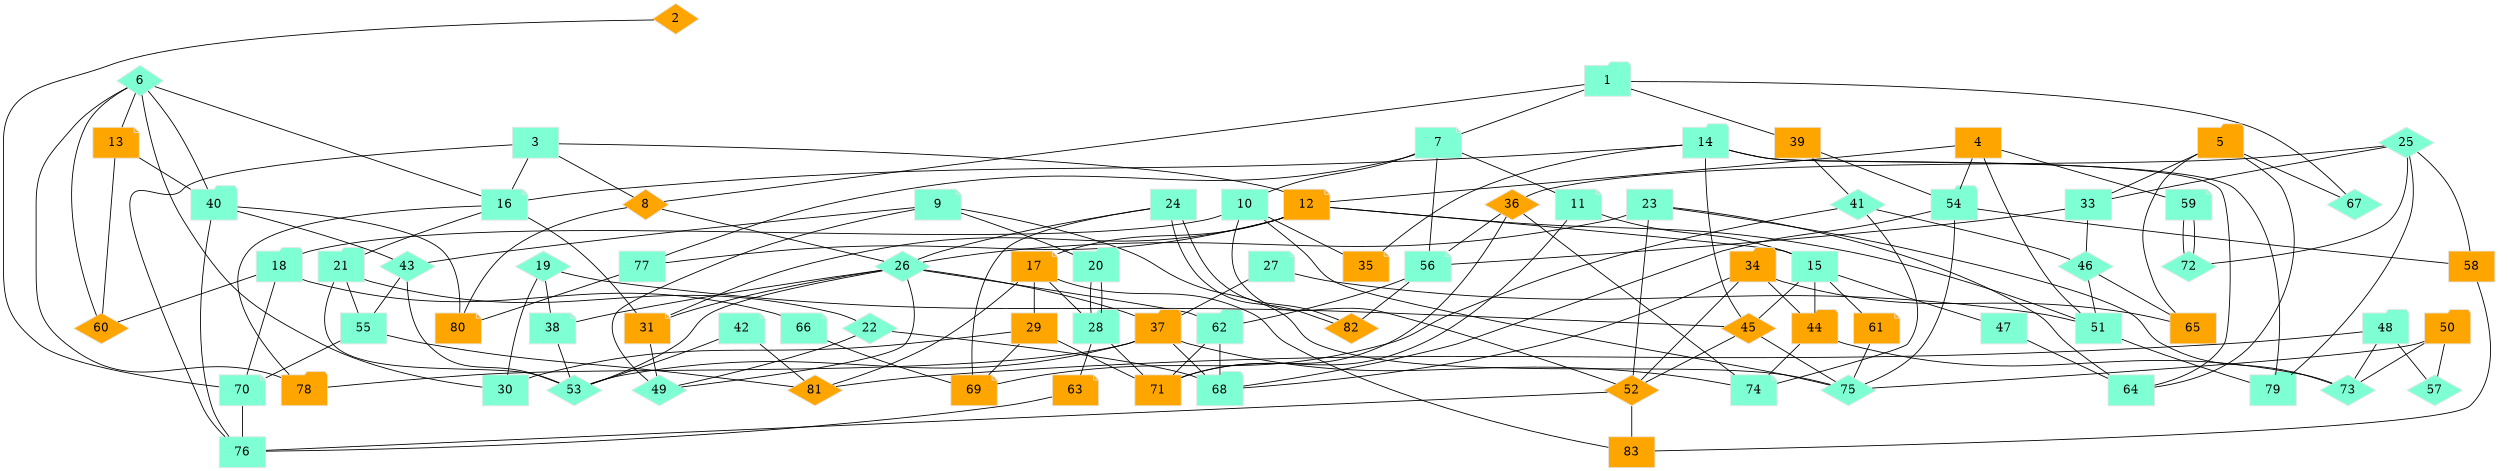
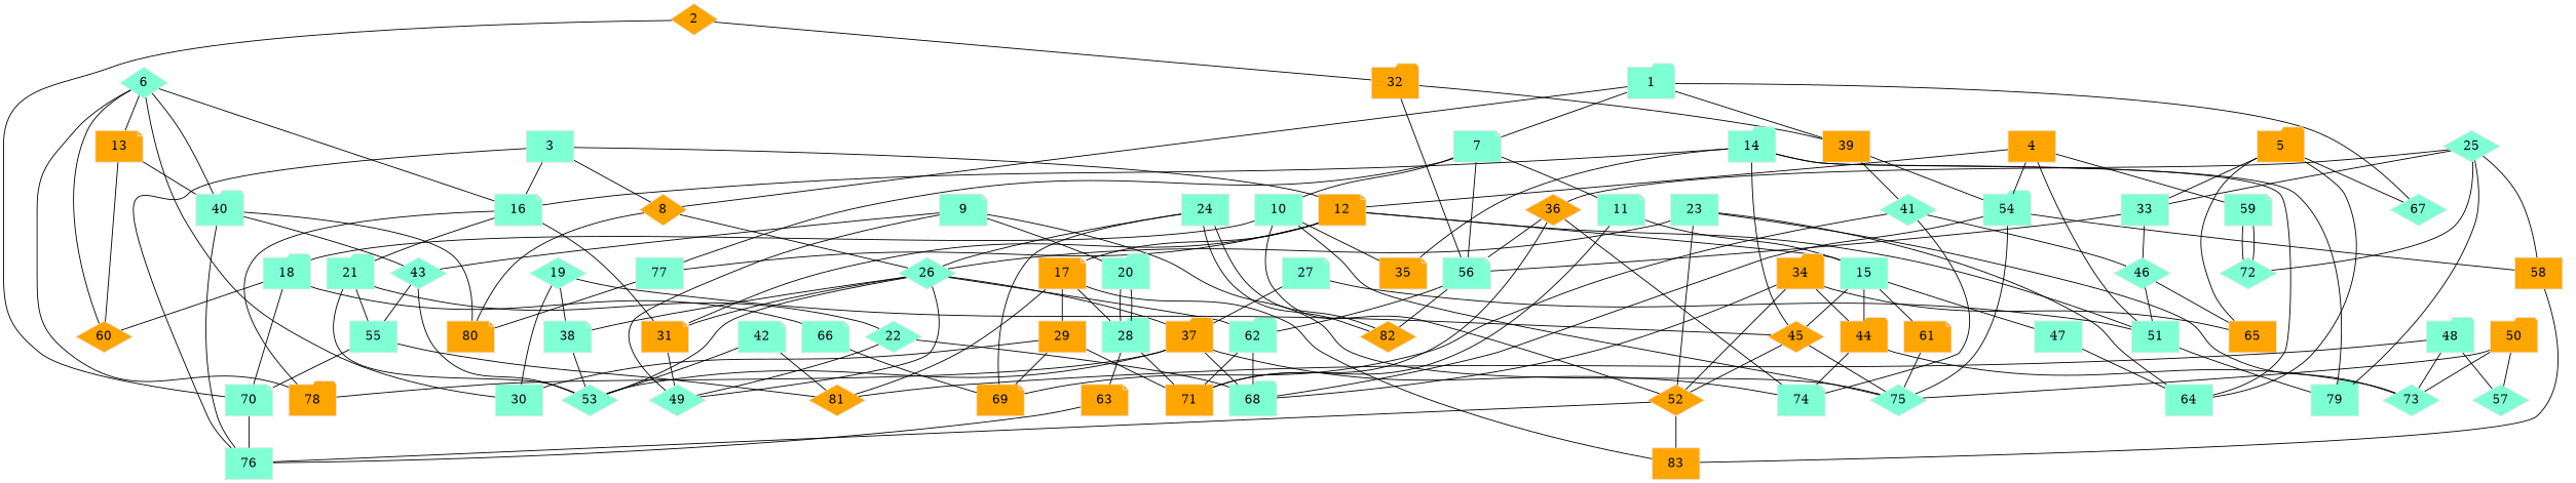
  graph {
    fontname="DejaVu Serif"
    node [color=gray90 fillcolor=aquamarine fontname="DejaVu Serif" shape=diamond style=filled]
    edge [fontname="DejaVu Serif"]
    1 [shape=folder]
    7 [shape=note]
    8 [fillcolor=orange]
    39 [fillcolor=orange shape=box]
    67
    10 [shape=box]
    11 [shape=note]
    56 [shape=note]
    77 [shape=box]
    26
    80 [fillcolor=orange shape=note]
    54 [shape=folder]
    41
    2 [fillcolor=orange]
+   32 [fillcolor=orange shape=folder]
    70 [shape=note]
    65 [fillcolor=orange shape=box]
    76 [shape=box]
    3 [shape=box]
    12 [fillcolor=orange shape=note]
    16 [shape=note]
    51 [shape=box]
    15 [shape=box]
    17 [fillcolor=orange shape=note]
    31 [fillcolor=orange shape=note]
    78 [fillcolor=orange shape=folder]
    21 [shape=folder]
    4 [fillcolor=orange shape=box]
    59 [shape=note]
    79 [shape=folder]
    75
    68 [shape=folder]
    58 [fillcolor=orange shape=box]
    72
    5 [fillcolor=orange shape=folder]
    33 [shape=box]
    64 [shape=box]
    46
    6
    13 [fillcolor=orange shape=note]
    30 [shape=box]
    40 [shape=folder]
    60 [fillcolor=orange]
    43
    18 [shape=folder]
    35 [fillcolor=orange shape=note]
    52 [fillcolor=orange]
    71 [fillcolor=orange shape=box]
    82 [fillcolor=orange]
    62 [shape=folder]
    49
    38 [shape=note]
    53
    37 [fillcolor=orange shape=folder]
    9 [shape=note]
    20 [shape=folder]
    28 [shape=folder]
    55 [shape=box]
    66 [shape=note]
    83 [fillcolor=orange shape=box]
    45 [fillcolor=orange]
    44 [fillcolor=orange shape=folder]
    47 [shape=box]
    61 [fillcolor=orange shape=note]
    29 [fillcolor=orange shape=box]
    81 [fillcolor=orange]
    14 [shape=folder]
    73
    74 [shape=note]
    22
    63 [fillcolor=orange shape=note]
    69 [fillcolor=orange shape=note]
    19
    23 [shape=box]
    24 [shape=box]
    25
    36 [fillcolor=orange]
    27 [shape=note]
    34 [fillcolor=orange shape=folder]
    42 [shape=note]
    48 [shape=folder]
    57
    50 [fillcolor=orange shape=folder]
    1 -- 7
    1 -- 8
    1 -- 39
    1 -- 67
    7 -- 10
    7 -- 11
    7 -- 56
    7 -- 77
    8 -- 26
    8 -- 80
    39 -- 54
    39 -- 41
    10 -- 75
    10 -- 18
    10 -- 35
    10 -- 52
    11 -- 15
    11 -- 71
    56 -- 82
    56 -- 62
    77 -- 80
    26 -- 31
    26 -- 62
    26 -- 49
    26 -- 38
    26 -- 53
    26 -- 37
    54 -- 75
    54 -- 68
    54 -- 58
    41 -- 46
    41 -- 74
    41 -- 69
+   2 -- 32
    2 -- 70
+   32 -- 39
+   32 -- 56
    70 -- 76
    3 -- 8
    3 -- 76
    3 -- 12
    3 -- 16
    12 -- 77
    12 -- 51
    12 -- 15
    12 -- 17
    12 -- 31
    16 -- 31
    16 -- 78
    16 -- 21
    51 -- 79
    15 -- 45
    15 -- 44
    15 -- 47
    15 -- 61
    17 -- 28
    17 -- 83
    17 -- 29
    17 -- 81
    31 -- 49
    21 -- 53
    21 -- 55
    21 -- 22
    4 -- 54
    4 -- 12
    4 -- 51
    4 -- 59
    59 -- 72
    59 -- 72
    58 -- 83
    5 -- 67
    5 -- 65
    5 -- 33
    5 -- 64
    33 -- 56
    33 -- 46
    46 -- 65
    46 -- 51
    6 -- 16
    6 -- 78
    6 -- 13
    6 -- 30
    6 -- 40
    6 -- 60
    13 -- 40
    13 -- 60
    40 -- 80
    40 -- 76
    40 -- 43
    43 -- 53
    43 -- 55
    18 -- 70
    18 -- 60
    18 -- 66
    52 -- 76
    52 -- 83
    62 -- 68
    62 -- 71
    38 -- 53
    37 -- 78
    37 -- 68
    37 -- 53
    37 -- 74
    9 -- 75
    9 -- 43
    9 -- 49
    9 -- 20
    20 -- 28
    20 -- 28
    28 -- 71
    28 -- 63
    55 -- 70
    55 -- 81
    66 -- 69
    45 -- 75
    45 -- 52
    44 -- 73
    44 -- 74
    47 -- 64
    61 -- 75
    29 -- 30
    29 -- 71
    29 -- 69
    14 -- 16
    14 -- 79
    14 -- 64
    14 -- 35
    14 -- 45
    22 -- 68
    22 -- 49
    63 -- 76
    19 -- 30
    19 -- 38
    19 -- 45
    23 -- 26
    23 -- 64
    23 -- 52
    23 -- 73
    24 -- 26
    24 -- 82
    24 -- 82
    24 -- 69
    25 -- 79
    25 -- 58
    25 -- 72
    25 -- 33
    25 -- 36
    36 -- 56
    36 -- 71
    36 -- 74
    27 -- 51
    27 -- 37
    34 -- 65
    34 -- 68
    34 -- 52
    34 -- 44
    42 -- 53
    42 -- 81
    48 -- 81
    48 -- 73
    48 -- 57
    50 -- 75
    50 -- 73
    50 -- 57
  }
